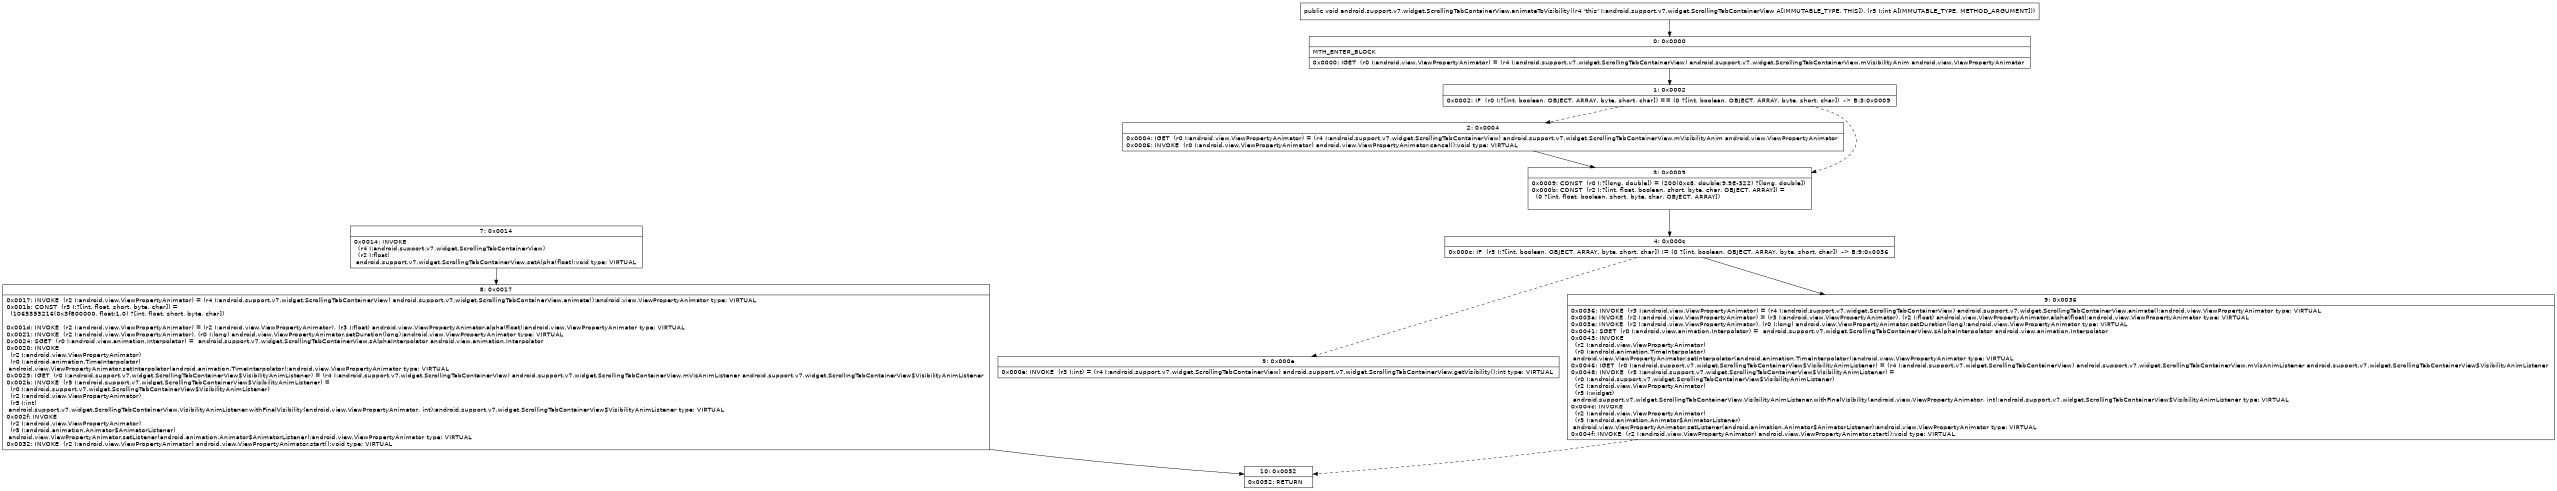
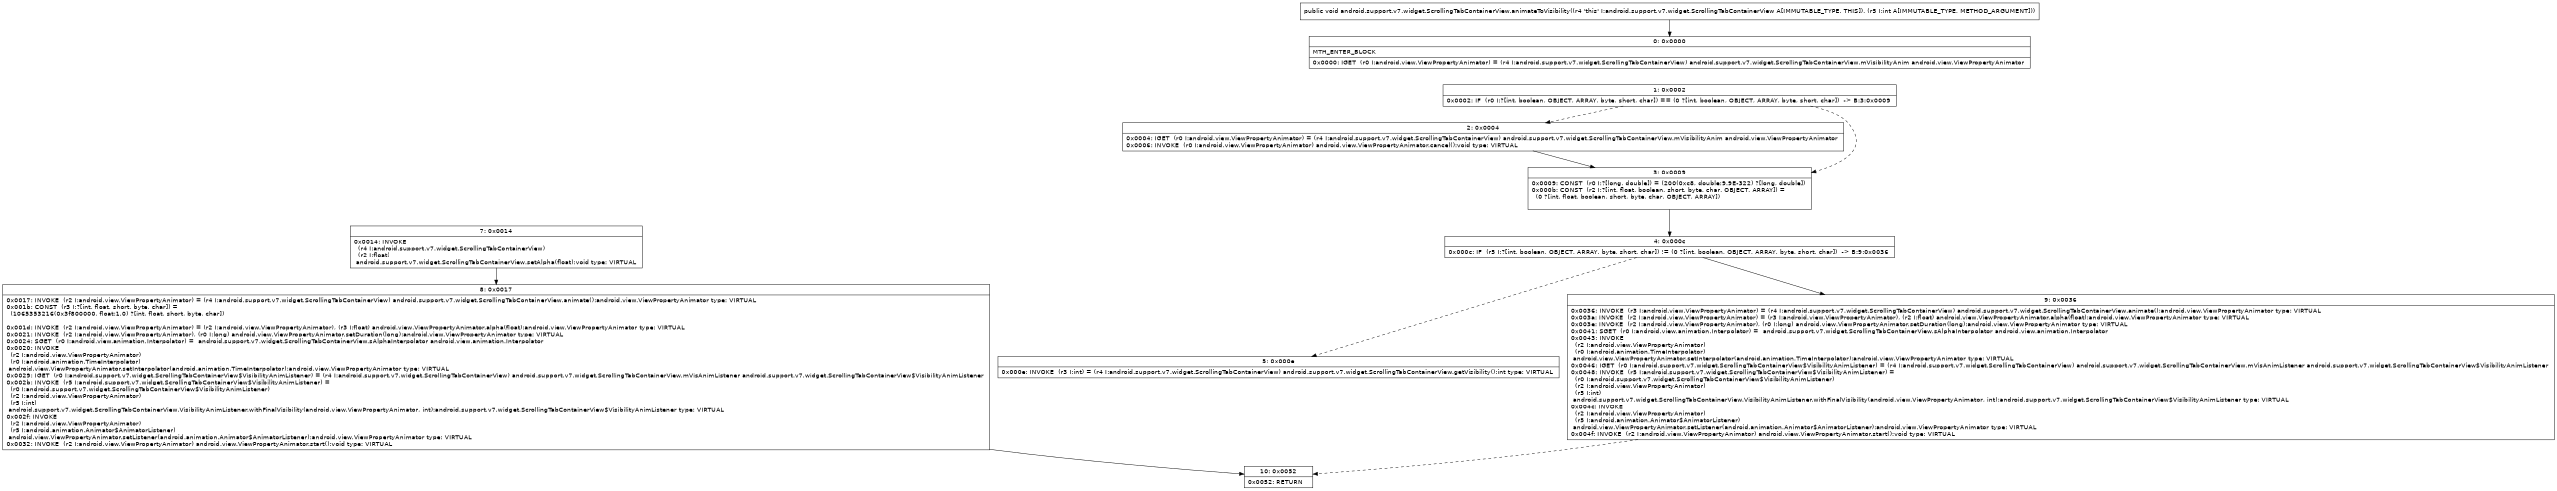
  digraph {
    fontname="DejaVu Sans"
    node [fontname="DejaVu Sans" shape=record]
    edge [fontname="DejaVu Sans"]
    n1 [label="{0\:\ 0x0000|MTH_ENTER_BLOCK\l|0x0000: IGET  (r0 I:android.view.ViewPropertyAnimator) = (r4 I:android.support.v7.widget.ScrollingTabContainerView) android.support.v7.widget.ScrollingTabContainerView.mVisibilityAnim android.view.ViewPropertyAnimator \l}"]
    n2 [label="{1\:\ 0x0002|0x0002: IF  (r0 I:?[int, boolean, OBJECT, ARRAY, byte, short, char]) == (0 ?[int, boolean, OBJECT, ARRAY, byte, short, char])  \-\> B:3:0x0009 \l}"]
    n3 [label="{2\:\ 0x0004|0x0004: IGET  (r0 I:android.view.ViewPropertyAnimator) = (r4 I:android.support.v7.widget.ScrollingTabContainerView) android.support.v7.widget.ScrollingTabContainerView.mVisibilityAnim android.view.ViewPropertyAnimator \l0x0006: INVOKE  (r0 I:android.view.ViewPropertyAnimator) android.view.ViewPropertyAnimator.cancel():void type: VIRTUAL \l}"]
    n4 [label="{3\:\ 0x0009|0x0009: CONST  (r0 I:?[long, double]) = (200(0xc8, double:9.9E\-322) ?[long, double]) \l0x000b: CONST  (r2 I:?[int, float, boolean, short, byte, char, OBJECT, ARRAY]) = \l  (0 ?[int, float, boolean, short, byte, char, OBJECT, ARRAY])\l \l}"]
    n5 [label="{4\:\ 0x000c|0x000c: IF  (r5 I:?[int, boolean, OBJECT, ARRAY, byte, short, char]) != (0 ?[int, boolean, OBJECT, ARRAY, byte, short, char])  \-\> B:9:0x0036 \l}"]
    n6 [label="{5\:\ 0x000e|0x000e: INVOKE  (r3 I:int) = (r4 I:android.support.v7.widget.ScrollingTabContainerView) android.support.v7.widget.ScrollingTabContainerView.getVisibility():int type: VIRTUAL \l}"]
-   n7 [label="{9\:\ 0x0036|0x0036: INVOKE  (r3 I:android.view.ViewPropertyAnimator) = (r4 I:android.support.v7.widget.ScrollingTabContainerView) android.support.v7.widget.ScrollingTabContainerView.animate():android.view.ViewPropertyAnimator type: VIRTUAL \l0x003a: INVOKE  (r2 I:android.view.ViewPropertyAnimator) = (r3 I:android.view.ViewPropertyAnimator), (r2 I:float) android.view.ViewPropertyAnimator.alpha(float):android.view.ViewPropertyAnimator type: VIRTUAL \l0x003e: INVOKE  (r2 I:android.view.ViewPropertyAnimator), (r0 I:long) android.view.ViewPropertyAnimator.setDuration(long):android.view.ViewPropertyAnimator type: VIRTUAL \l0x0041: SGET  (r0 I:android.view.animation.Interpolator) =  android.support.v7.widget.ScrollingTabContainerView.sAlphaInterpolator android.view.animation.Interpolator \l0x0043: INVOKE  \l  (r2 I:android.view.ViewPropertyAnimator)\l  (r0 I:android.animation.TimeInterpolator)\l android.view.ViewPropertyAnimator.setInterpolator(android.animation.TimeInterpolator):android.view.ViewPropertyAnimator type: VIRTUAL \l0x0046: IGET  (r0 I:android.support.v7.widget.ScrollingTabContainerView$VisibilityAnimListener) = (r4 I:android.support.v7.widget.ScrollingTabContainerView) android.support.v7.widget.ScrollingTabContainerView.mVisAnimListener android.support.v7.widget.ScrollingTabContainerView$VisibilityAnimListener \l0x0048: INVOKE  (r5 I:android.support.v7.widget.ScrollingTabContainerView$VisibilityAnimListener) = \l  (r0 I:android.support.v7.widget.ScrollingTabContainerView$VisibilityAnimListener)\l  (r2 I:android.view.ViewPropertyAnimator)\l  (r5 I:widget)\l android.support.v7.widget.ScrollingTabContainerView.VisibilityAnimListener.withFinalVisibility(android.view.ViewPropertyAnimator, int):android.support.v7.widget.ScrollingTabContainerView$VisibilityAnimListener type: VIRTUAL \l0x004c: INVOKE  \l  (r2 I:android.view.ViewPropertyAnimator)\l  (r5 I:android.animation.Animator$AnimatorListener)\l android.view.ViewPropertyAnimator.setListener(android.animation.Animator$AnimatorListener):android.view.ViewPropertyAnimator type: VIRTUAL \l0x004f: INVOKE  (r2 I:android.view.ViewPropertyAnimator) android.view.ViewPropertyAnimator.start():void type: VIRTUAL \l}"]
+   n7 [label="{9\:\ 0x0036|0x0036: INVOKE  (r3 I:android.view.ViewPropertyAnimator) = (r4 I:android.support.v7.widget.ScrollingTabContainerView) android.support.v7.widget.ScrollingTabContainerView.animate():android.view.ViewPropertyAnimator type: VIRTUAL \l0x003a: INVOKE  (r2 I:android.view.ViewPropertyAnimator) = (r3 I:android.view.ViewPropertyAnimator), (r2 I:float) android.view.ViewPropertyAnimator.alpha(float):android.view.ViewPropertyAnimator type: VIRTUAL \l0x003e: INVOKE  (r2 I:android.view.ViewPropertyAnimator), (r0 I:long) android.view.ViewPropertyAnimator.setDuration(long):android.view.ViewPropertyAnimator type: VIRTUAL \l0x0041: SGET  (r0 I:android.view.animation.Interpolator) =  android.support.v7.widget.ScrollingTabContainerView.sAlphaInterpolator android.view.animation.Interpolator \l0x0043: INVOKE  \l  (r2 I:android.view.ViewPropertyAnimator)\l  (r0 I:android.animation.TimeInterpolator)\l android.view.ViewPropertyAnimator.setInterpolator(android.animation.TimeInterpolator):android.view.ViewPropertyAnimator type: VIRTUAL \l0x0046: IGET  (r0 I:android.support.v7.widget.ScrollingTabContainerView$VisibilityAnimListener) = (r4 I:android.support.v7.widget.ScrollingTabContainerView) android.support.v7.widget.ScrollingTabContainerView.mVisAnimListener android.support.v7.widget.ScrollingTabContainerView$VisibilityAnimListener \l0x0048: INVOKE  (r5 I:android.support.v7.widget.ScrollingTabContainerView$VisibilityAnimListener) = \l  (r0 I:android.support.v7.widget.ScrollingTabContainerView$VisibilityAnimListener)\l  (r2 I:android.view.ViewPropertyAnimator)\l  (r5 I:int)\l android.support.v7.widget.ScrollingTabContainerView.VisibilityAnimListener.withFinalVisibility(android.view.ViewPropertyAnimator, int):android.support.v7.widget.ScrollingTabContainerView$VisibilityAnimListener type: VIRTUAL \l0x004c: INVOKE  \l  (r2 I:android.view.ViewPropertyAnimator)\l  (r5 I:android.animation.Animator$AnimatorListener)\l android.view.ViewPropertyAnimator.setListener(android.animation.Animator$AnimatorListener):android.view.ViewPropertyAnimator type: VIRTUAL \l0x004f: INVOKE  (r2 I:android.view.ViewPropertyAnimator) android.view.ViewPropertyAnimator.start():void type: VIRTUAL \l}"]
    n8 [label="{10\:\ 0x0052|0x0052: RETURN   \l}"]
    n9 [label="{7\:\ 0x0014|0x0014: INVOKE  \l  (r4 I:android.support.v7.widget.ScrollingTabContainerView)\l  (r2 I:float)\l android.support.v7.widget.ScrollingTabContainerView.setAlpha(float):void type: VIRTUAL \l}"]
    n10 [label="{8\:\ 0x0017|0x0017: INVOKE  (r2 I:android.view.ViewPropertyAnimator) = (r4 I:android.support.v7.widget.ScrollingTabContainerView) android.support.v7.widget.ScrollingTabContainerView.animate():android.view.ViewPropertyAnimator type: VIRTUAL \l0x001b: CONST  (r3 I:?[int, float, short, byte, char]) = \l  (1065353216(0x3f800000, float:1.0) ?[int, float, short, byte, char])\l \l0x001d: INVOKE  (r2 I:android.view.ViewPropertyAnimator) = (r2 I:android.view.ViewPropertyAnimator), (r3 I:float) android.view.ViewPropertyAnimator.alpha(float):android.view.ViewPropertyAnimator type: VIRTUAL \l0x0021: INVOKE  (r2 I:android.view.ViewPropertyAnimator), (r0 I:long) android.view.ViewPropertyAnimator.setDuration(long):android.view.ViewPropertyAnimator type: VIRTUAL \l0x0024: SGET  (r0 I:android.view.animation.Interpolator) =  android.support.v7.widget.ScrollingTabContainerView.sAlphaInterpolator android.view.animation.Interpolator \l0x0020: INVOKE  \l  (r2 I:android.view.ViewPropertyAnimator)\l  (r0 I:android.animation.TimeInterpolator)\l android.view.ViewPropertyAnimator.setInterpolator(android.animation.TimeInterpolator):android.view.ViewPropertyAnimator type: VIRTUAL \l0x0029: IGET  (r0 I:android.support.v7.widget.ScrollingTabContainerView$VisibilityAnimListener) = (r4 I:android.support.v7.widget.ScrollingTabContainerView) android.support.v7.widget.ScrollingTabContainerView.mVisAnimListener android.support.v7.widget.ScrollingTabContainerView$VisibilityAnimListener \l0x002b: INVOKE  (r5 I:android.support.v7.widget.ScrollingTabContainerView$VisibilityAnimListener) = \l  (r0 I:android.support.v7.widget.ScrollingTabContainerView$VisibilityAnimListener)\l  (r2 I:android.view.ViewPropertyAnimator)\l  (r5 I:int)\l android.support.v7.widget.ScrollingTabContainerView.VisibilityAnimListener.withFinalVisibility(android.view.ViewPropertyAnimator, int):android.support.v7.widget.ScrollingTabContainerView$VisibilityAnimListener type: VIRTUAL \l0x002f: INVOKE  \l  (r2 I:android.view.ViewPropertyAnimator)\l  (r5 I:android.animation.Animator$AnimatorListener)\l android.view.ViewPropertyAnimator.setListener(android.animation.Animator$AnimatorListener):android.view.ViewPropertyAnimator type: VIRTUAL \l0x0032: INVOKE  (r2 I:android.view.ViewPropertyAnimator) android.view.ViewPropertyAnimator.start():void type: VIRTUAL \l}"]
    n11 [label="{public void android.support.v7.widget.ScrollingTabContainerView.animateToVisibility((r4 'this' I:android.support.v7.widget.ScrollingTabContainerView A[IMMUTABLE_TYPE, THIS]), (r5 I:int A[IMMUTABLE_TYPE, METHOD_ARGUMENT])) }"]
-   n1 -> n2
    n2 -> n3 [style=dashed]
    n2 -> n4 [style=dashed]
    n3 -> n4
    n4 -> n5
    n5 -> n6 [style=dashed]
    n5 -> n7
    n7 -> n8 [style=dashed]
    n9 -> n10
    n10 -> n8
    n11 -> n1
  }
